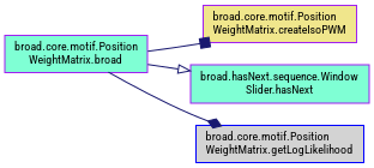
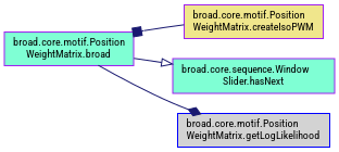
  digraph {
    fontname="Roboto Condensed"
    rankdir=LR
    node [color=purple fillcolor=aquamarine fontname="Roboto Condensed" fontsize=10 shape=record style=filled]
    edge [color=midnightblue fontname="Roboto Condensed" fontsize=10 labelfontname=Helvetica labelfontsize=10 style=solid]
    n1 [fontcolor=black height=0.2 label="broad.core.motif.Position\lWeightMatrix.broad" width=0.4]
    n2 [fillcolor=khaki height=0.2 label="broad.core.motif.Position\lWeightMatrix.createIsoPWM" width=0.4]
-   n3 [height=0.2 label="broad.hasNext.sequence.Window\lSlider.hasNext" width=0.4]
+   n3 [height=0.2 label="broad.core.sequence.Window\lSlider.hasNext" width=0.4]
    n4 [color=blue fillcolor=lightgrey height=0.2 label="broad.core.motif.Position\lWeightMatrix.getLogLikelihood" width=0.4]
-   n1 -> n2 [arrowhead=box]
+   n2 -> n1 [arrowhead=box]
    n1 -> n3 [arrowhead=onormal]
    n1 -> n4 [arrowhead=diamond]
  }
